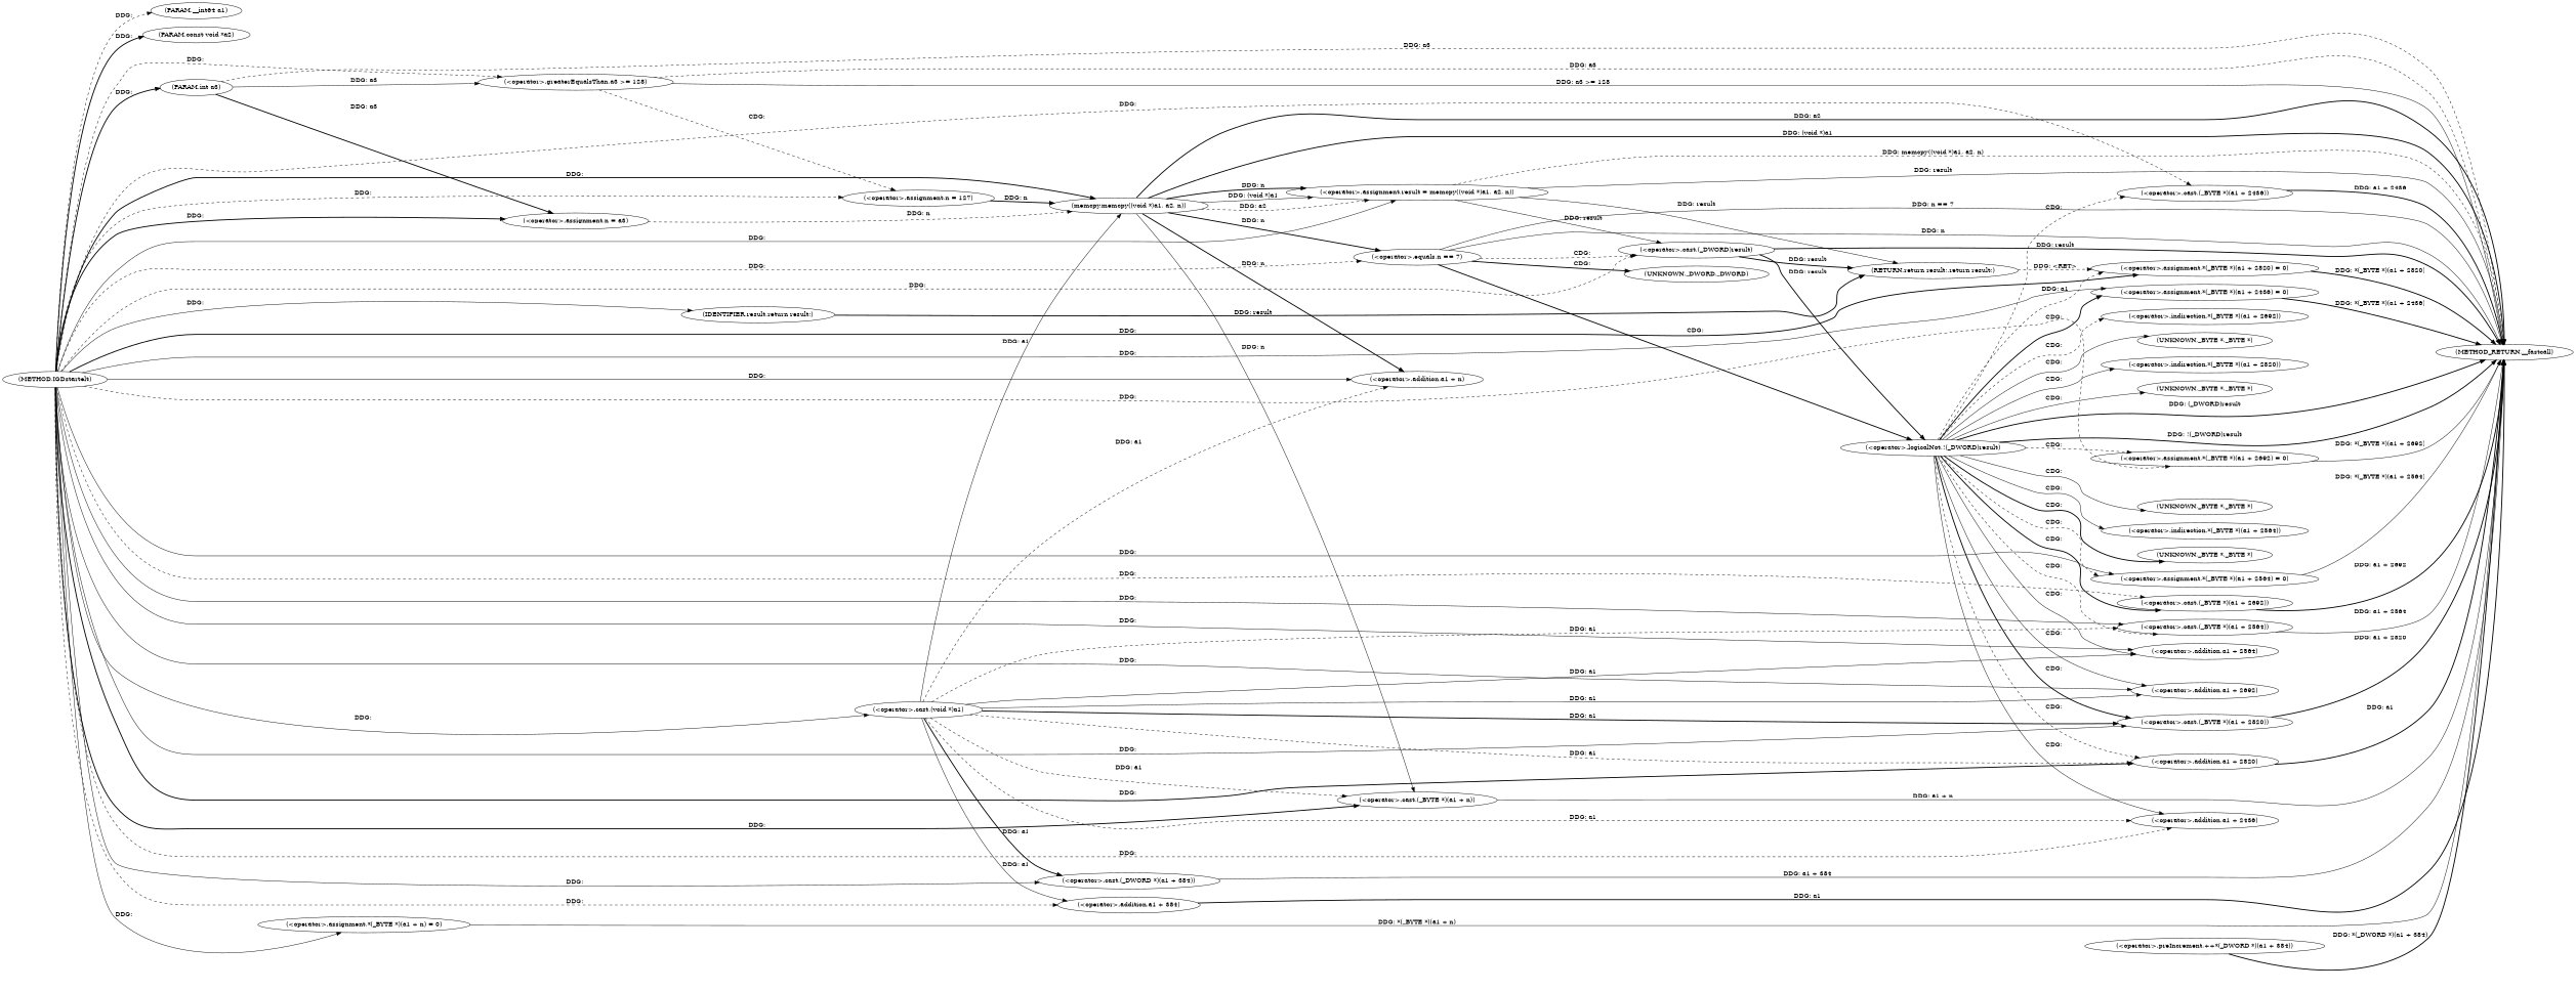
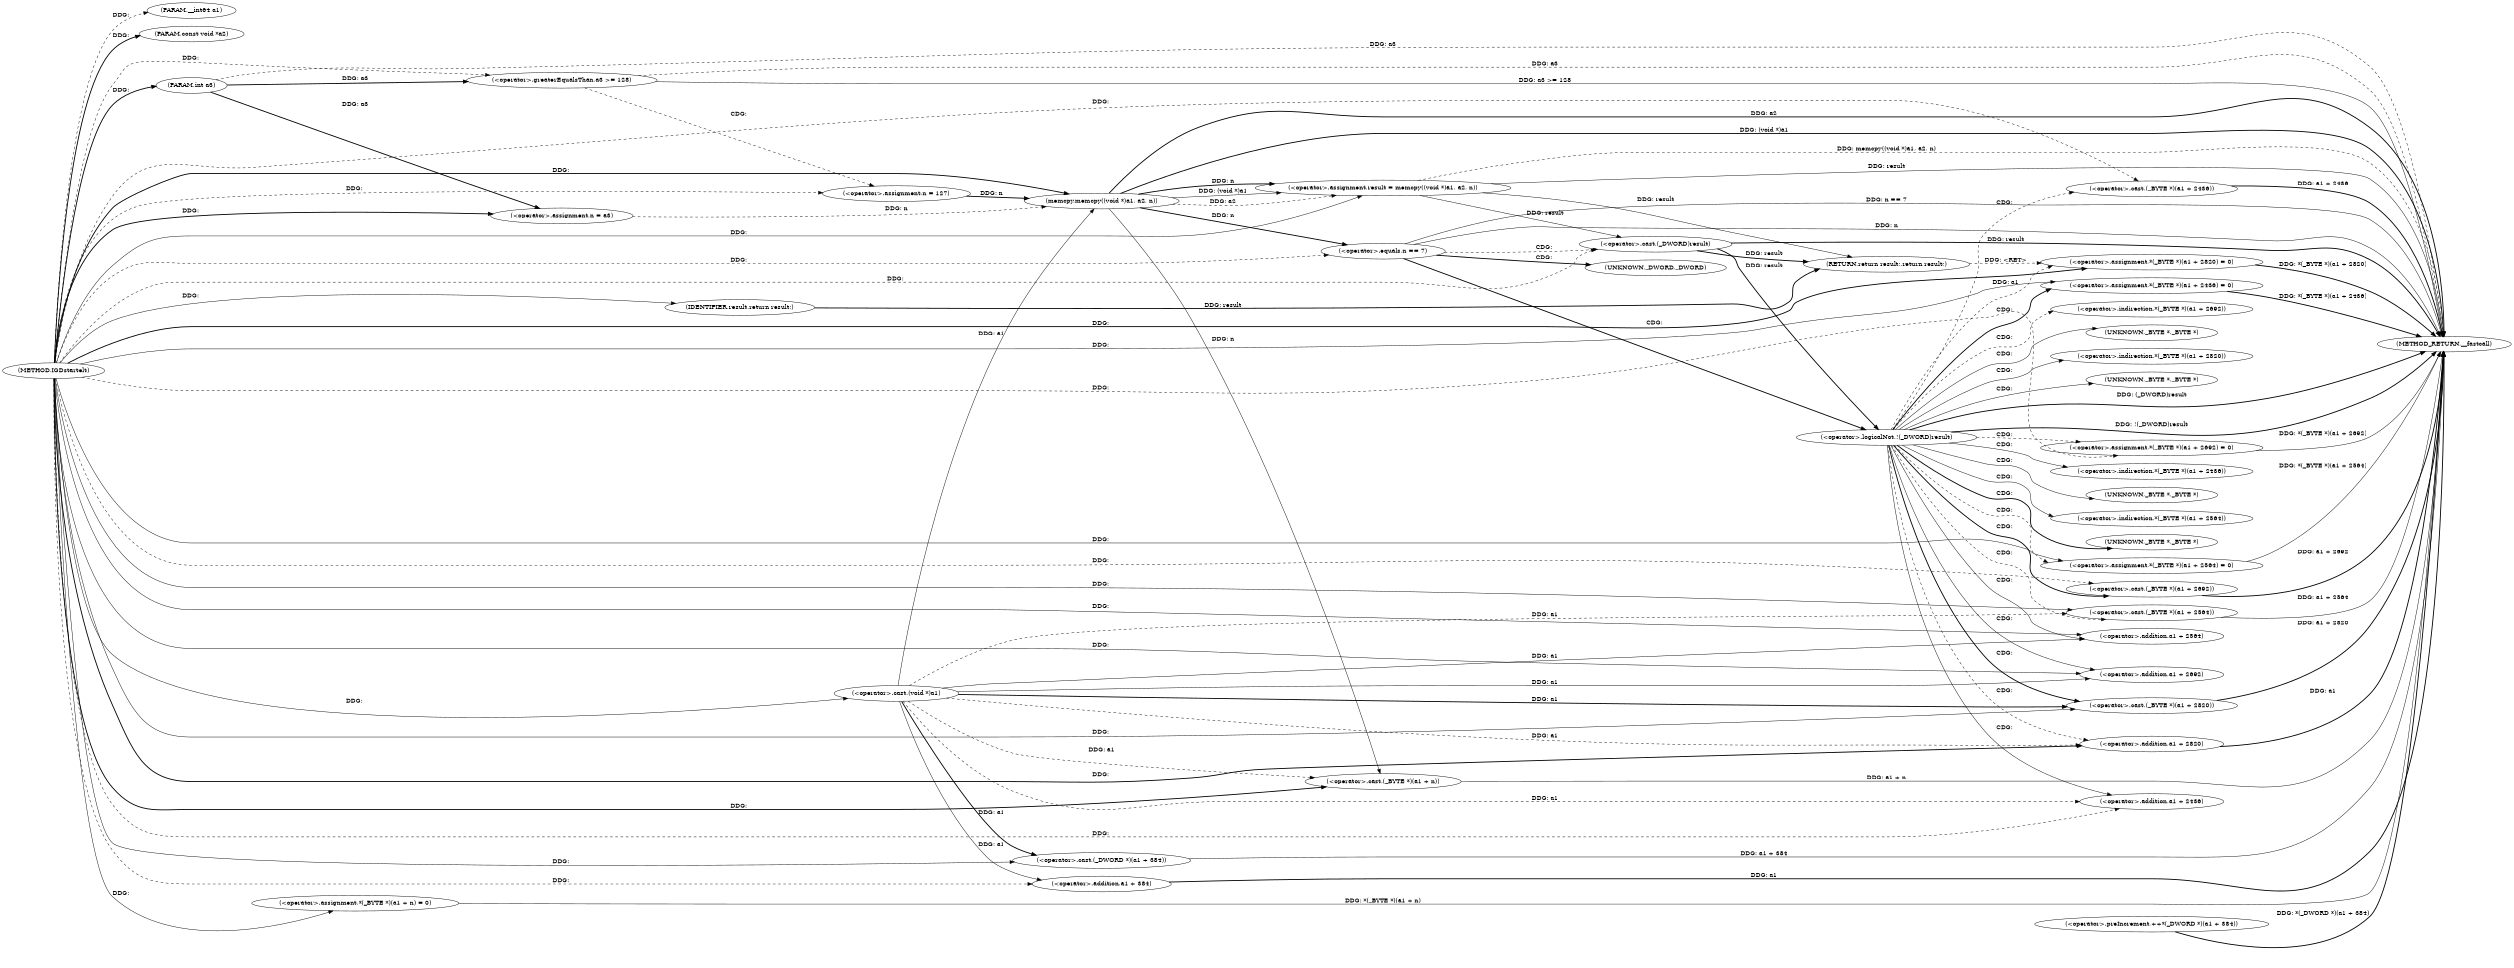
  digraph {
    rankdir=LR
    edge [style=solid]
    n1 [label="(METHOD,IGDstartelt)"]
    n2 [label="(PARAM,__int64 a1)"]
    n3 [label="(PARAM,const void *a2)"]
    n4 [label="(PARAM,int a3)"]
    n5 [label="(<operator>.assignment,n = a3)"]
    n6 [label="(<operator>.greaterEqualsThan,a3 >= 128)"]
    n7 [label="(<operator>.assignment,n = 127)"]
    n8 [label="(<operator>.assignment,result = memcpy((void *)a1, a2, n))"]
    n9 [label="(memcpy,memcpy((void *)a1, a2, n))"]
    n10 [label="(<operator>.cast,(void *)a1)"]
    n11 [label="(<operator>.assignment,*(_BYTE *)(a1 + n) = 0)"]
    n12 [label="(<operator>.cast,(_BYTE *)(a1 + n))"]
-   n13 [label="(<operator>.addition,a1 + n)"]
    n14 [label="(<operator>.cast,(_DWORD *)(a1 + 384))"]
    n15 [label="(<operator>.addition,a1 + 384)"]
    n16 [label="(<operator>.equals,n == 7)"]
    n17 [label="(<operator>.cast,(_DWORD)result)"]
    n18 [label="(<operator>.assignment,*(_BYTE *)(a1 + 2436) = 0)"]
    n19 [label="(<operator>.cast,(_BYTE *)(a1 + 2436))"]
    n20 [label="(<operator>.addition,a1 + 2436)"]
    n21 [label="(<operator>.assignment,*(_BYTE *)(a1 + 2564) = 0)"]
    n22 [label="(<operator>.cast,(_BYTE *)(a1 + 2564))"]
    n23 [label="(<operator>.addition,a1 + 2564)"]
    n24 [label="(<operator>.assignment,*(_BYTE *)(a1 + 2692) = 0)"]
    n25 [label="(<operator>.cast,(_BYTE *)(a1 + 2692))"]
    n26 [label="(<operator>.addition,a1 + 2692)"]
    n27 [label="(<operator>.assignment,*(_BYTE *)(a1 + 2820) = 0)"]
    n28 [label="(<operator>.cast,(_BYTE *)(a1 + 2820))"]
    n29 [label="(<operator>.addition,a1 + 2820)"]
    n30 [label="(IDENTIFIER,result,return result;)"]
    n31 [label="(METHOD_RETURN,__fastcall)"]
    n32 [label="(RETURN,return result;,return result;)"]
    n33 [label="(<operator>.logicalNot,!(_DWORD)result)"]
    n34 [label="(UNKNOWN,_DWORD,_DWORD)"]
    n35 [label="(<operator>.preIncrement,++*(_DWORD *)(a1 + 384))"]
+   n36 [label="(<operator>.indirection,*(_BYTE *)(a1 + 2436))"]
    n37 [label="(UNKNOWN,_BYTE *,_BYTE *)"]
    n38 [label="(<operator>.indirection,*(_BYTE *)(a1 + 2564))"]
    n39 [label="(UNKNOWN,_BYTE *,_BYTE *)"]
    n40 [label="(<operator>.indirection,*(_BYTE *)(a1 + 2692))"]
    n41 [label="(UNKNOWN,_BYTE *,_BYTE *)"]
    n42 [label="(<operator>.indirection,*(_BYTE *)(a1 + 2820))"]
    n43 [label="(UNKNOWN,_BYTE *,_BYTE *)"]
    n1 -> n2 [label="DDG: " style=dashed]
    n1 -> n3 [label="DDG: " style=bold]
    n1 -> n4 [label="DDG: " style=bold]
    n1 -> n5 [label="DDG: " style=bold]
    n1 -> n6 [label="DDG: " style=dashed]
    n1 -> n7 [label="DDG: " style=dashed]
    n1 -> n8 [label="DDG: "]
    n1 -> n9 [label="DDG: " style=bold]
    n1 -> n10 [label="DDG: "]
    n1 -> n11 [label="DDG: "]
    n1 -> n12 [label="DDG: " style=bold]
-   n1 -> n13 [label="DDG: "]
    n1 -> n14 [label="DDG: "]
    n1 -> n15 [label="DDG: " style=dashed]
    n1 -> n16 [label="DDG: " style=dashed]
    n1 -> n17 [label="DDG: " style=dashed]
    n1 -> n18 [label="DDG: "]
    n1 -> n19 [label="DDG: " style=dashed]
    n1 -> n20 [label="DDG: " style=dashed]
    n1 -> n21 [label="DDG: "]
    n1 -> n22 [label="DDG: "]
    n1 -> n23 [label="DDG: "]
    n1 -> n24 [label="DDG: " style=dashed]
    n1 -> n25 [label="DDG: " style=dashed]
    n1 -> n26 [label="DDG: "]
    n1 -> n27 [label="DDG: " style=bold]
    n1 -> n28 [label="DDG: "]
    n1 -> n29 [label="DDG: " style=bold]
    n1 -> n30 [label="DDG: "]
    n4 -> n5 [label="DDG: a3" style=bold]
-   n4 -> n6 [label="DDG: a3"]
+   n4 -> n6 [label="DDG: a3" style=bold]
    n4 -> n31 [label="DDG: a3" style=dashed]
    n5 -> n9 [label="DDG: n" style=dashed]
    n6 -> n7 [label="CDG: " style=dashed]
    n6 -> n31 [label="DDG: a3 >= 128"]
    n6 -> n31 [label="DDG: a3" style=dashed]
    n7 -> n9 [label="DDG: n" style=bold]
    n8 -> n17 [label="DDG: result"]
    n8 -> n31 [label="DDG: memcpy((void *)a1, a2, n)" style=dashed]
    n8 -> n31 [label="DDG: result"]
    n8 -> n32 [label="DDG: result"]
    n9 -> n8 [label="DDG: (void *)a1"]
    n9 -> n8 [label="DDG: a2" style=dashed]
    n9 -> n8 [label="DDG: n" style=bold]
    n9 -> n12 [label="DDG: n"]
-   n9 -> n13 [label="DDG: n" style=bold]
    n9 -> n16 [label="DDG: n" style=bold]
    n9 -> n31 [label="DDG: a2" style=bold]
    n9 -> n31 [label="DDG: (void *)a1" style=bold]
    n10 -> n9 [label="DDG: a1"]
    n10 -> n12 [label="DDG: a1" style=dashed]
-   n10 -> n13 [label="DDG: a1" style=dashed]
    n10 -> n14 [label="DDG: a1" style=bold]
    n10 -> n15 [label="DDG: a1"]
    n10 -> n20 [label="DDG: a1" style=dashed]
    n10 -> n22 [label="DDG: a1" style=dashed]
    n10 -> n23 [label="DDG: a1"]
    n10 -> n26 [label="DDG: a1"]
    n10 -> n28 [label="DDG: a1" style=bold]
    n10 -> n29 [label="DDG: a1" style=dashed]
    n11 -> n31 [label="DDG: *(_BYTE *)(a1 + n)"]
    n12 -> n31 [label="DDG: a1 + n"]
    n14 -> n31 [label="DDG: a1 + 384"]
    n15 -> n31 [label="DDG: a1" style=bold]
    n16 -> n17 [label="CDG: " style=dashed]
    n16 -> n31 [label="DDG: n == 7"]
    n16 -> n31 [label="DDG: n"]
    n16 -> n33 [label="CDG: " style=bold]
    n16 -> n34 [label="CDG: " style=bold]
    n17 -> n31 [label="DDG: result" style=bold]
    n17 -> n32 [label="DDG: result" style=bold]
    n17 -> n33 [label="DDG: result" style=bold]
    n18 -> n31 [label="DDG: *(_BYTE *)(a1 + 2436)" style=bold]
    n19 -> n31 [label="DDG: a1 + 2436" style=bold]
    n21 -> n31 [label="DDG: *(_BYTE *)(a1 + 2564)"]
    n22 -> n31 [label="DDG: a1 + 2564"]
    n24 -> n31 [label="DDG: *(_BYTE *)(a1 + 2692)"]
    n25 -> n31 [label="DDG: a1 + 2692" style=bold]
    n27 -> n31 [label="DDG: *(_BYTE *)(a1 + 2820)" style=bold]
    n28 -> n31 [label="DDG: a1 + 2820" style=bold]
    n29 -> n31 [label="DDG: a1" style=bold]
    n30 -> n32 [label="DDG: result" style=bold]
    n32 -> n27 [label="DDG: <RET>" style=dashed]
    n33 -> n18 [label="CDG: " style=bold]
    n33 -> n19 [label="CDG: " style=dashed]
    n33 -> n20 [label="CDG: "]
    n33 -> n21 [label="CDG: " style=dashed]
    n33 -> n22 [label="CDG: " style=dashed]
    n33 -> n23 [label="CDG: "]
    n33 -> n24 [label="CDG: " style=dashed]
    n33 -> n25 [label="CDG: " style=bold]
    n33 -> n26 [label="CDG: "]
    n33 -> n27 [label="DDG: a1" style=dashed]
    n33 -> n28 [label="CDG: " style=bold]
    n33 -> n29 [label="CDG: " style=dashed]
    n33 -> n31 [label="DDG: (_DWORD)result" style=bold]
    n33 -> n31 [label="DDG: !(_DWORD)result" style=bold]
+   n33 -> n36 [label="CDG: "]
    n33 -> n37 [label="CDG: "]
    n33 -> n38 [label="CDG: "]
    n33 -> n39 [label="CDG: " style=bold]
    n33 -> n40 [label="CDG: " style=dashed]
    n33 -> n41 [label="CDG: "]
    n33 -> n42 [label="CDG: "]
    n33 -> n43 [label="CDG: "]
    n35 -> n31 [label="DDG: *(_DWORD *)(a1 + 384)" style=bold]
  }
